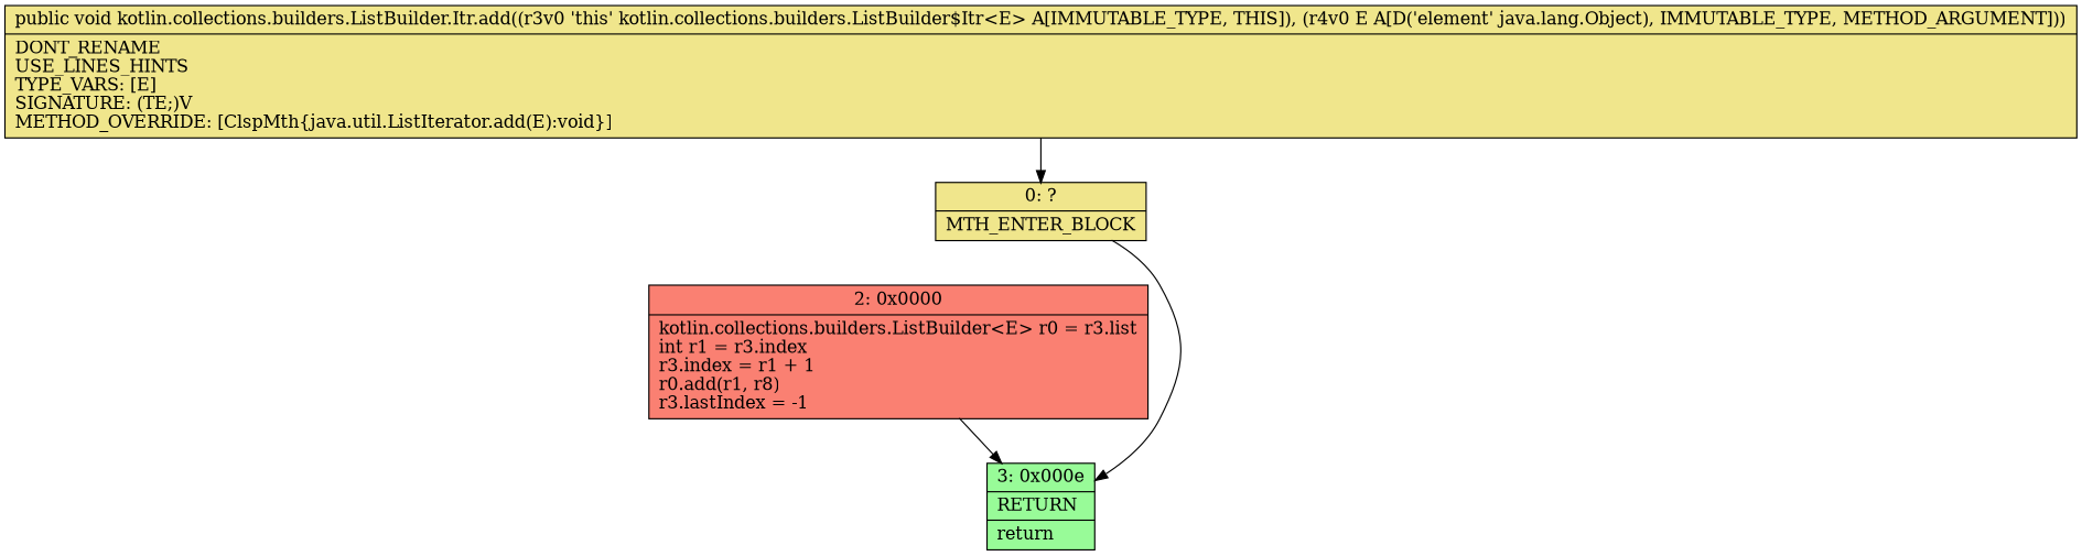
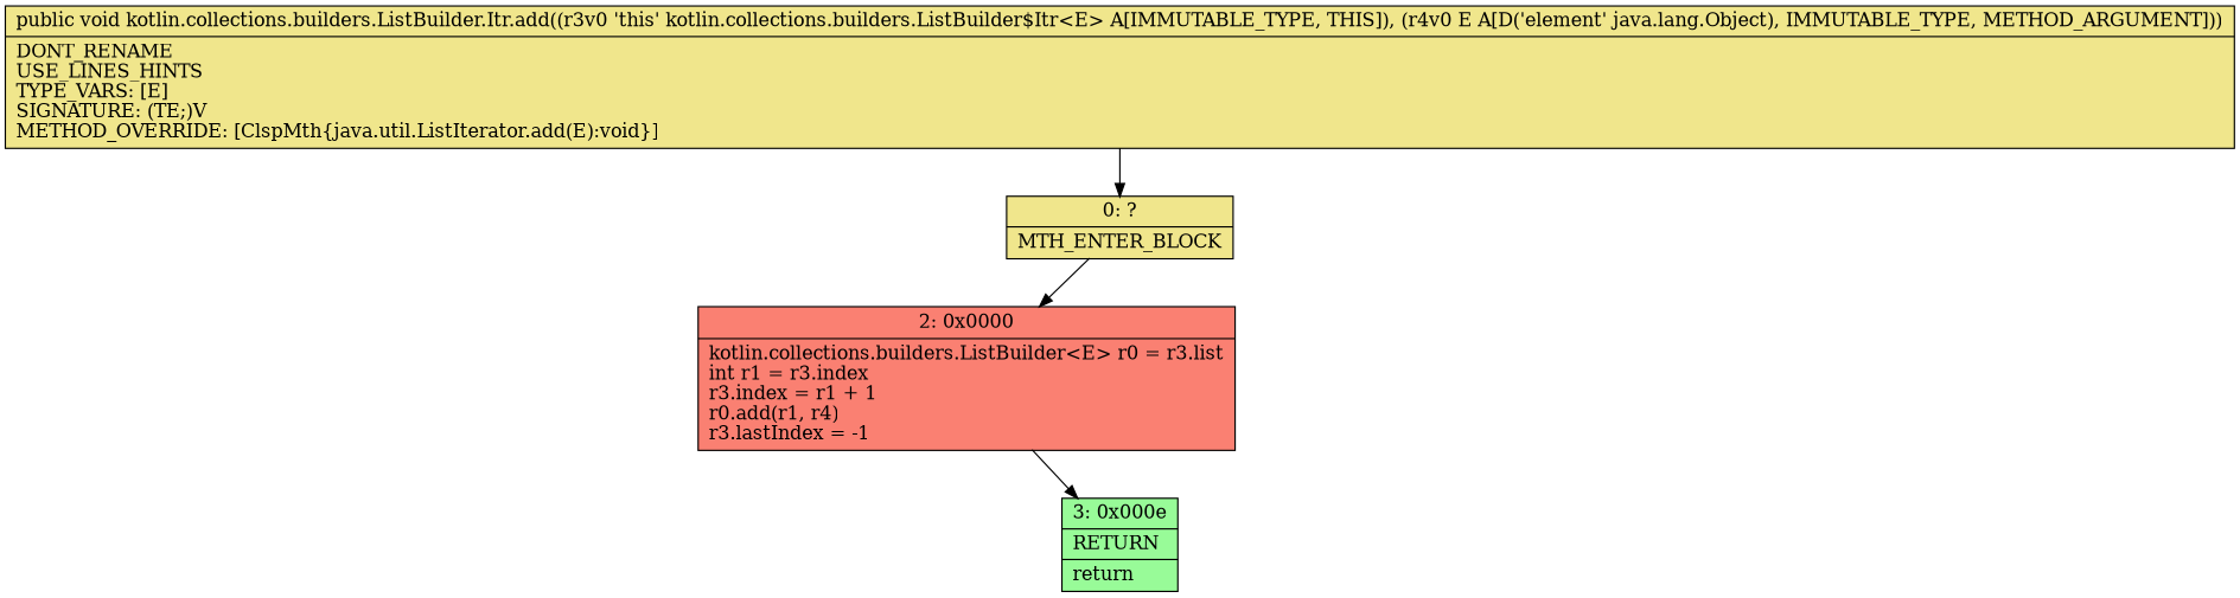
  digraph {
    node [fillcolor=khaki shape=record style=filled]
    n1 [label="{0\:\ ?|MTH_ENTER_BLOCK\l}"]
-   n2 [fillcolor=salmon label="{2\:\ 0x0000|kotlin.collections.builders.ListBuilder\<E\> r0 = r3.list\lint r1 = r3.index\lr3.index = r1 + 1\lr0.add(r1, r8)\lr3.lastIndex = \-1\l}"]
+   n2 [fillcolor=salmon label="{2\:\ 0x0000|kotlin.collections.builders.ListBuilder\<E\> r0 = r3.list\lint r1 = r3.index\lr3.index = r1 + 1\lr0.add(r1, r4)\lr3.lastIndex = \-1\l}"]
    n3 [fillcolor=palegreen label="{3\:\ 0x000e|RETURN\l|return\l}"]
    n4 [label="{public void kotlin.collections.builders.ListBuilder.Itr.add((r3v0 'this' kotlin.collections.builders.ListBuilder$Itr\<E\> A[IMMUTABLE_TYPE, THIS]), (r4v0 E A[D('element' java.lang.Object), IMMUTABLE_TYPE, METHOD_ARGUMENT]))  | DONT_RENAME\lUSE_LINES_HINTS\lTYPE_VARS: [E]\lSIGNATURE: (TE;)V\lMETHOD_OVERRIDE: [ClspMth\{java.util.ListIterator.add(E):void\}]\l}"]
-   n1 -> n3
+   n1 -> n2
    n2 -> n3
    n4 -> n1
  }
